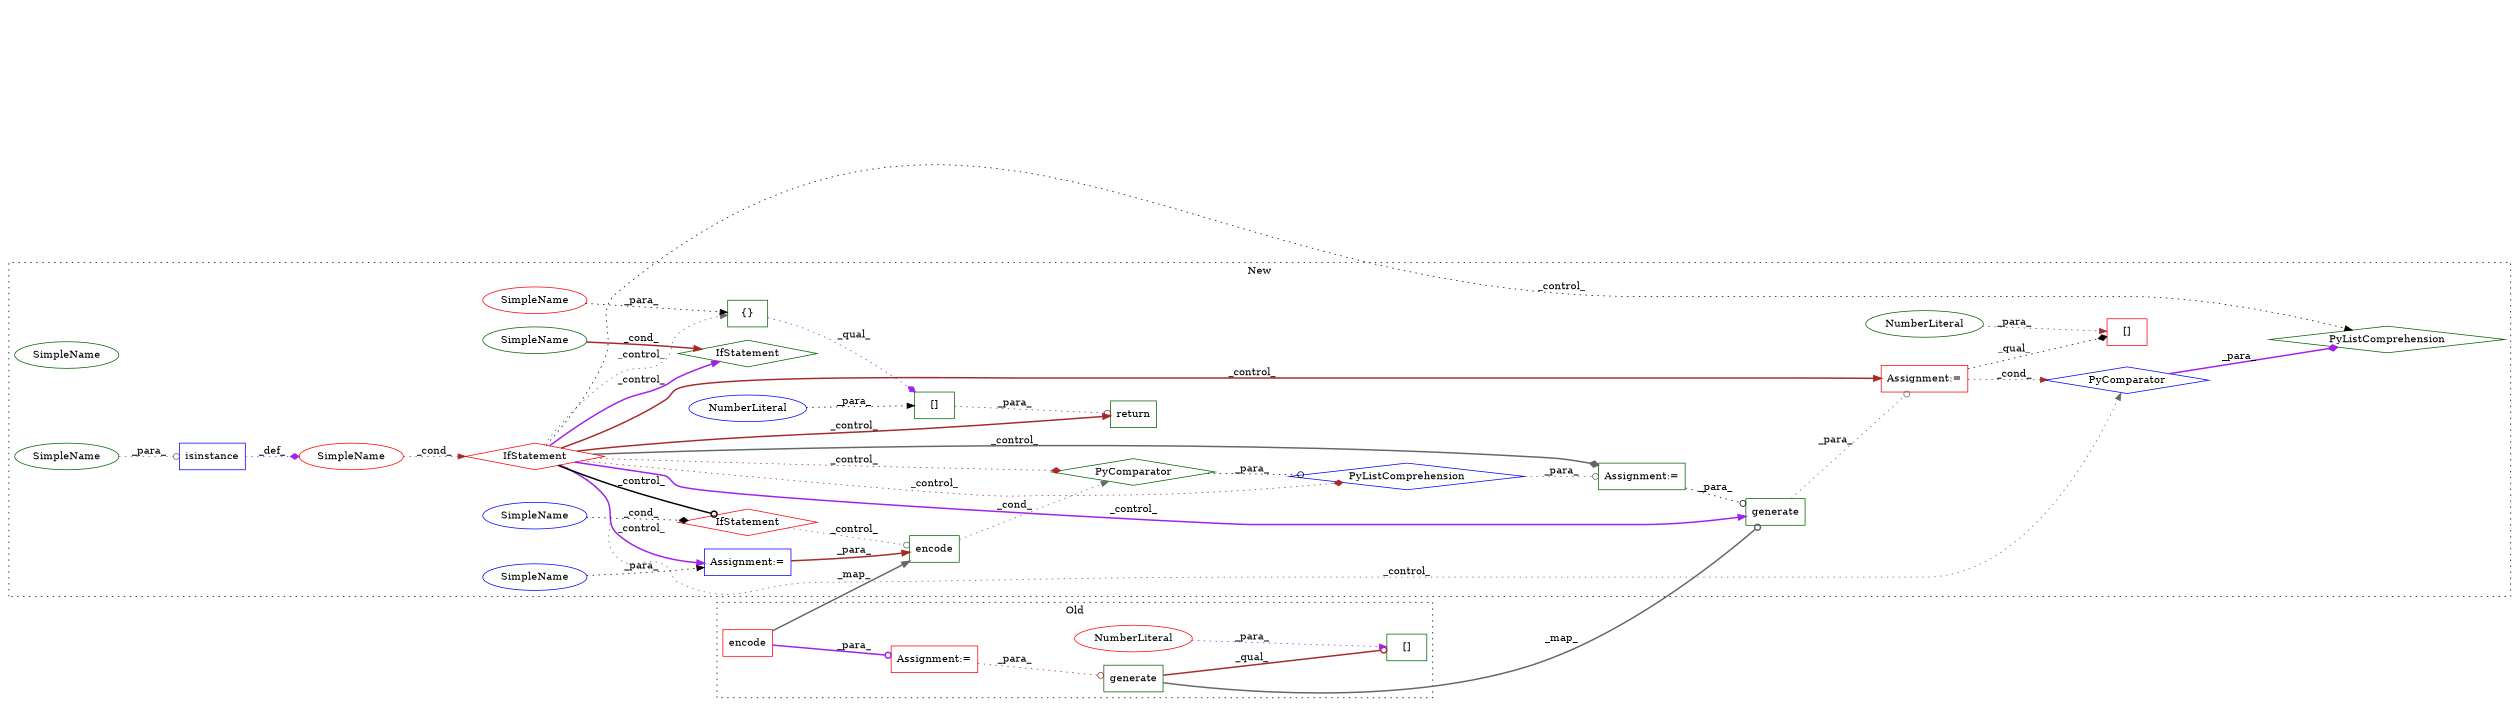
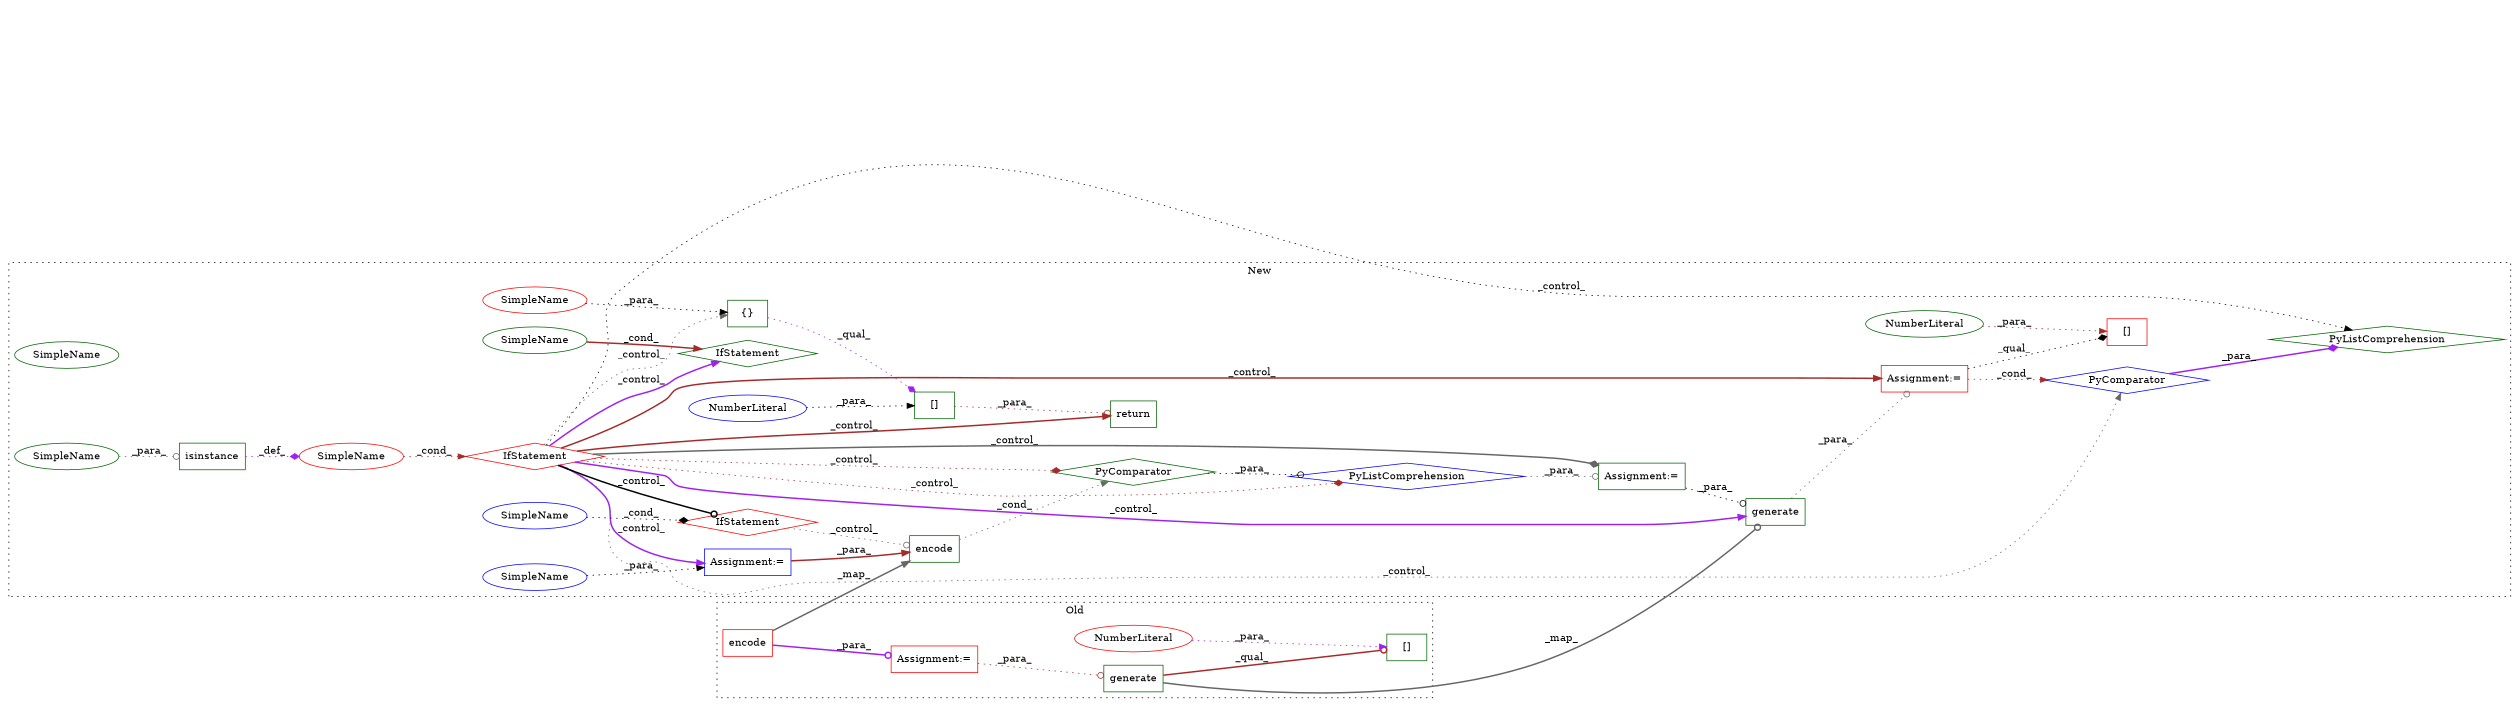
  digraph {
    rankdir=LR
    node [a=42 l=1 s=4487 shape=box color=darkgreen]
    edge [color=brown style=dotted arrowhead=normal]
    n1 [a=32 l="9,1" label=generate s="3719,3753"]
    n2 [a=7 label="Assignment:=" s=3681 color=red]
    n3 [a=2 l="41,1" label="[]" s="3714,3756"]
    n4 [a=34 label=NumberLiteral s=3755 shape=ellipse color=red]
    n5 [a=32 l="7,1" label=encode s="3687,3702" color=red]
    n6 [a=32 l="9,1" label=generate s="4311,4359"]
    n7 [a=7 l=33 label="Assignment:=" color=red]
    n8 [a=7 l=32 label="Assignment:=" s=4252 color=blue]
    n9 [a=109 l=144 label=PyListComprehension s=4384 shape=diamond]
    n10 [a=113 l=33 label=PyComparator shape=diamond color=blue]
-   n11 [a=32 l="11,1" label=isinstance s="4026,4053" color=blue]
+   n11 [a=32 l="11,1" label=isinstance s="4026,4053"]
    n12 [a=2 l="6,1" label="[]" s="4396,4403" color=red]
    n13 [a=4 l="1,1" label="{}" s="4092,4102"]
    n14 [a=34 label=NumberLiteral s=4402 shape=ellipse]
    n15 [a=2 l="54,1" label="[]" s="4071,4126"]
    n16 [a=34 label=NumberLiteral s=4125 shape=ellipse color=blue]
    n17 [label=SimpleName shape=ellipse color=red l="" s=""]
    n18 [a=109 l=122 label=PyListComprehension s=4170 shape=diamond color=blue]
    n19 [a=113 l=32 label=PyComparator s=4252 shape=diamond]
    n20 [a=25 l="4,2" label=IfStatement s="4022,4054" shape=diamond color=red]
    n21 [a=32 l="7,1" label=encode s="4175,4190"]
    n22 [a=25 l=33 label=IfStatement shape=diamond]
    n23 [l=5 label=SimpleName s=4279 shape=ellipse]
    n24 [a=25 l=32 label=IfStatement s=4252 shape=diamond color=red]
    n25 [a=7 l=12 label="Assignment:=" s=4158]
    n26 [a=41 l=7 label=return s=4064]
    n27 [l=5 label=SimpleName s=4279 shape=ellipse color=blue]
    n28 [l=5 label=SimpleName s=4515 shape=ellipse]
    n29 [l=9 label=SimpleName s=4266 shape=ellipse color=blue]
    n30 [l=9 label=SimpleName s=4093 shape=ellipse color=red]
    n31 [l=9 label=SimpleName s=4037 shape=ellipse]
    subgraph cluster_1 {
      label=Old
      style=dotted
      n1
      n2
      n3
      n4
      n5
    }
    subgraph cluster_2 {
      label=New
      style=dotted
      n6
      n7
      n8
      n9
      n10
      n11
      n12
      n13
      n14
      n15
      n16
      n17
      n18
      n19
      n20
      n21
      n22
      n23
      n24
      n25
      n26
      n27
      n28
      n29
      n30
      n31
    }
    n1 -> n3 [label=_qual_ style=bold arrowhead=odot]
    n1 -> n6 [label=_map_ color=gray40 style=bold arrowhead=odot]
    n2 -> n1 [label=_para_ arrowhead=odot]
    n4 -> n3 [label=_para_ color=purple]
    n5 -> n2 [label=_para_ color=purple style=bold arrowhead=odot]
    n5 -> n21 [label=_map_ color=gray40 style=bold]
    n6 -> n7 [label=_para_ color=gray40 arrowhead=odot]
    n7 -> n10 [label=_cond_]
    n7 -> n12 [label=_qual_ color=black arrowhead=diamond]
    n8 -> n21 [label=_para_ style=bold]
    n10 -> n9 [label=_para_ color=purple style=bold arrowhead=diamond]
    n11 -> n17 [label=_def_ color=purple arrowhead=diamond]
    n13 -> n15 [label=_qual_ color=purple arrowhead=diamond]
    n14 -> n12 [label=_para_]
    n15 -> n26 [label=_para_ arrowhead=odot]
    n16 -> n15 [label=_para_ color=black]
    n17 -> n20 [label=_cond_]
    n18 -> n25 [label=_para_ color=gray40 arrowhead=odot]
    n19 -> n18 [label=_para_ color=black arrowhead=odot]
    n20 -> n6 [label=_control_ color=purple style=bold]
    n20 -> n7 [label=_control_ style=bold]
    n20 -> n8 [label=_control_ color=purple style=bold]
    n20 -> n9 [label=_control_ color=black]
    n20 -> n10 [label=_control_ color=gray40]
    n20 -> n13 [label=_control_ color=gray40]
    n20 -> n18 [label=_control_ arrowhead=diamond]
    n20 -> n19 [label=_control_ arrowhead=diamond]
    n20 -> n22 [label=_control_ color=purple style=bold]
    n20 -> n24 [label=_control_ color=black style=bold arrowhead=odot]
    n20 -> n25 [label=_control_ color=gray40 style=bold arrowhead=diamond]
    n20 -> n26 [label=_control_ style=bold]
    n21 -> n19 [label=_cond_ color=gray40]
    n24 -> n21 [label=_control_ color=gray40 arrowhead=odot]
    n25 -> n6 [label=_para_ color=black arrowhead=odot]
    n27 -> n24 [label=_cond_ color=black arrowhead=diamond]
    n28 -> n22 [label=_cond_ style=bold]
    n29 -> n8 [label=_para_ color=black]
    n30 -> n13 [label=_para_ color=black]
    n31 -> n11 [label=_para_ color=gray40 arrowhead=odot]
  }
